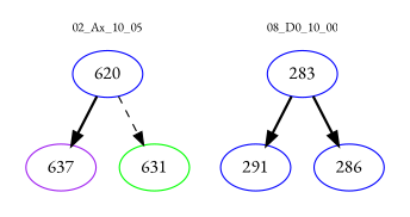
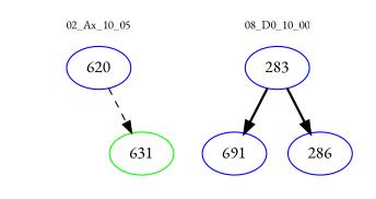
  digraph {
    fontname="EB Garamond"
    node [color=blue fontname="EB Garamond"]
    edge [color=black fontname="EB Garamond" style=bold]
    n1 [label=620]
-   n2 [color=purple label=637]
    n3 [color=green label=631]
    n4 [label=283]
-   n5 [label=291]
+   n5 [label=691]
    n6 [label=286]
    subgraph cluster_1 {
      color=white
      fontsize=10
      label="02_Ax_10_05"
      n1
-     n2
      n3
    }
    subgraph cluster_2 {
      color=white
      fontsize=10
      label="08_D0_10_00"
      n4
      n5
      n6
    }
-   n1 -> n2
    n1 -> n3 [style=dashed]
    n4 -> n5
    n4 -> n6
  }
